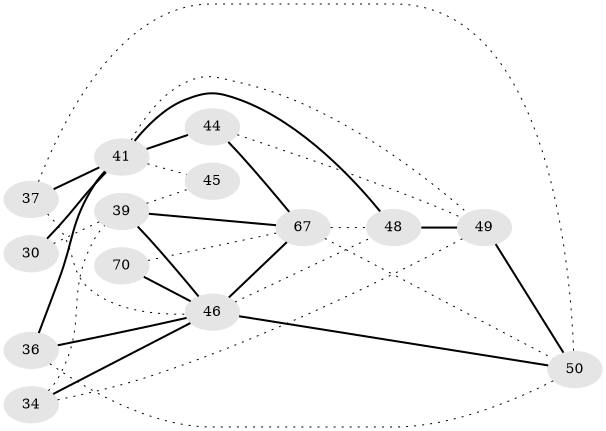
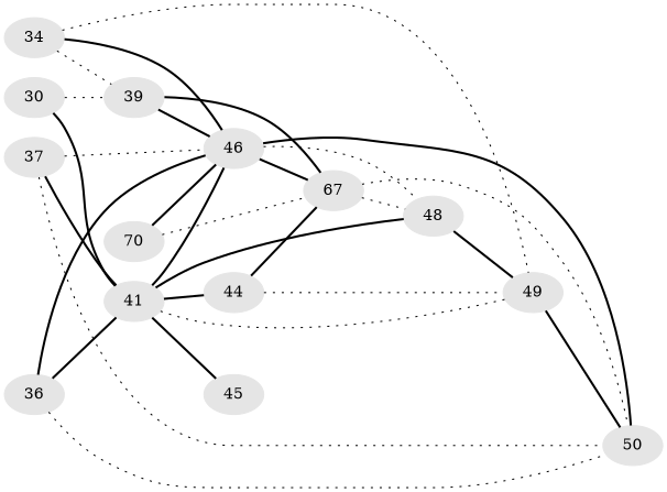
  graph {
    rankdir=LR
    node [color=gray90 style=filled]
    edge [style=bold]
    46 [super="+25+32+26+40"]
    n2 [label=67 super="+33+42+43"]
    50 [super="+4+24"]
    48 [super="+23+7"]
    n5 [label=70]
    39 [super="+19+38"]
    45
    30
    41 [super="+11+16+35"]
    49 [super="+12"]
    44 [super="+20"]
    37 [super="+27"]
    34
    36
    46 -- n2 [weight=2]
    46 -- 50
    46 -- 48 [style=dotted]
    n2 -- 50 [style=dotted]
    n2 -- 48 [style=dotted weight=3]
    48 -- 49
    n5 -- 46
    n5 -- n2 [style=dotted]
    39 -- 46 [weight=2]
    39 -- n2 [weight=6]
-   39 -- 45 [style=dotted]
    30 -- 39 [style=dotted]
    30 -- 41 [weight=2]
+   41 -- 46 [weight=5]
    41 -- 48
-   41 -- 45 [style=dotted weight=2]
+   41 -- 45 [weight=2]
    41 -- 49 [style=dotted]
    41 -- 44 [weight=2]
    49 -- 50
    44 -- n2 [weight=3]
    44 -- 49 [style=dotted weight=2]
    37 -- 46 [style=dotted weight=6]
    37 -- 50 [style=dotted weight=2]
    37 -- 41
    34 -- 46
    34 -- 39 [style=dotted weight=2]
    34 -- 49 [style=dotted weight=2]
    36 -- 46 [weight=2]
    36 -- 50 [style=dotted weight=3]
    36 -- 41
  }
